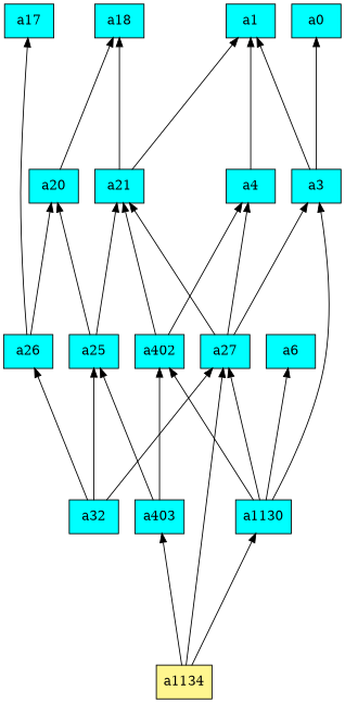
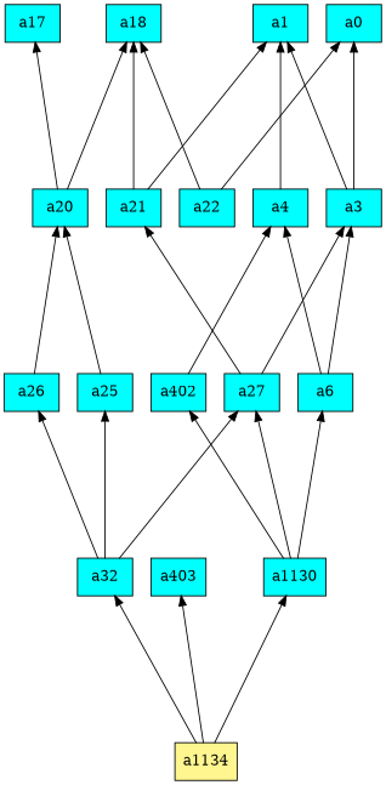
  digraph {
    rankdir=BT
    ranksep=2.0
    node [fillcolor=cyan shape=record style=filled]
    n1 [label="{a32}"]
    n2 [label="{a25}"]
    n3 [label="{a26}"]
    n4 [label="{a27}"]
    n5 [label="{a21}"]
    n6 [label="{a20}"]
    n7 [label="{a3}"]
    n8 [label="{a1}"]
    n9 [label="{a0}"]
    n10 [label="{a1130}"]
    n11 [label="{a402}"]
    n12 [label="{a6}"]
    n13 [label="{a4}"]
    n14 [label="{a17}"]
    n15 [label="{a18}"]
    n16 [label="{a403}"]
+   n17 [label="{a22}"]
    n18 [fillcolor=khaki1 label="{a1134}"]
    n1 -> n2
    n1 -> n3
    n1 -> n4
-   n2 -> n5
    n2 -> n6
    n3 -> n6
    n4 -> n5
    n4 -> n7
    n5 -> n8
    n5 -> n15
-   n3 -> n14
+   n6 -> n14
    n6 -> n15
    n7 -> n8
    n7 -> n9
    n10 -> n4
    n10 -> n11
    n10 -> n12
-   n11 -> n5
    n11 -> n13
-   n10 -> n7
-   n4 -> n13
+   n12 -> n7
+   n12 -> n13
    n13 -> n8
-   n16 -> n2
-   n16 -> n11
-   n18 -> n4
+   n17 -> n9
+   n17 -> n15
+   n18 -> n1
    n18 -> n10
    n18 -> n16
  }
